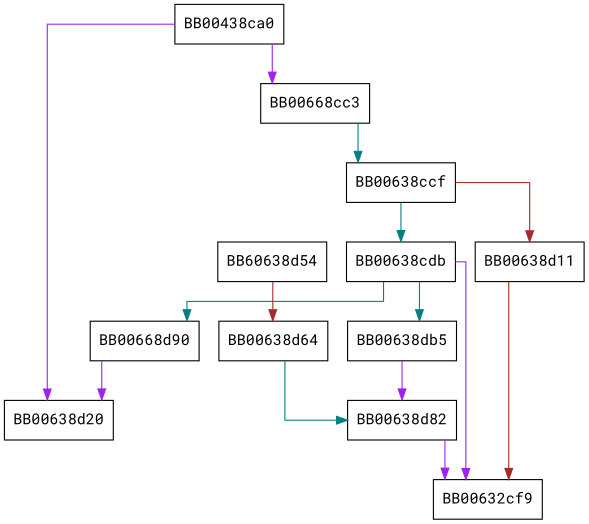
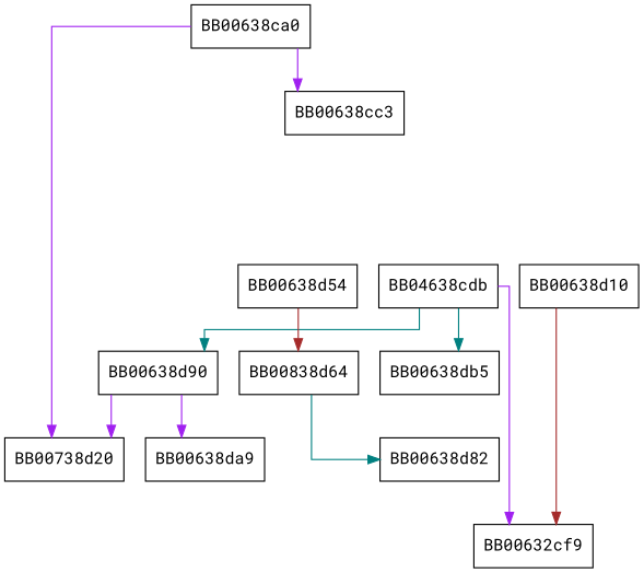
  digraph {
    fontname="Roboto Mono"
    splines=ortho
    node [fontname="Roboto Mono" shape=box]
    edge [color=purple fontname="Roboto Mono"]
-   BB00638ca0 [label=BB00438ca0]
-   BB00638d20
-   BB00638cc3 [label=BB00668cc3]
-   BB00638ccf
-   BB00638d10 [label=BB00638d11]
-   BB00638cdb
-   BB00638d54 [label=BB60638d54]
-   BB00638d64
+   BB00638ca0
+   BB00638d20 [label=BB00738d20]
+   BB00638cc3
+   BB00638d10
+   BB00638cdb [label=BB04638cdb]
+   BB00638d54
+   BB00638d64 [label=BB00838d64]
    n9 [label=BB00632cf9]
-   BB00638d90 [label=BB00668d90]
+   BB00638d90
    BB00638db5
+   BB00638da9
    BB00638d82
    BB00638ca0 -> BB00638d20
    BB00638ca0 -> BB00638cc3
-   BB00638cc3 -> BB00638ccf [color=teal]
-   BB00638ccf -> BB00638d10 [color=brown]
-   BB00638ccf -> BB00638cdb [color=teal]
    BB00638d10 -> n9 [color=brown]
    BB00638cdb -> n9
    BB00638cdb -> BB00638d90 [color=teal]
    BB00638cdb -> BB00638db5 [color=teal]
    BB00638d54 -> BB00638d64 [color=brown]
    BB00638d64 -> BB00638d82 [color=teal]
    BB00638d90 -> BB00638d20
-   BB00638db5 -> BB00638d82
-   BB00638d82 -> n9
+   BB00638d90 -> BB00638da9
  }
